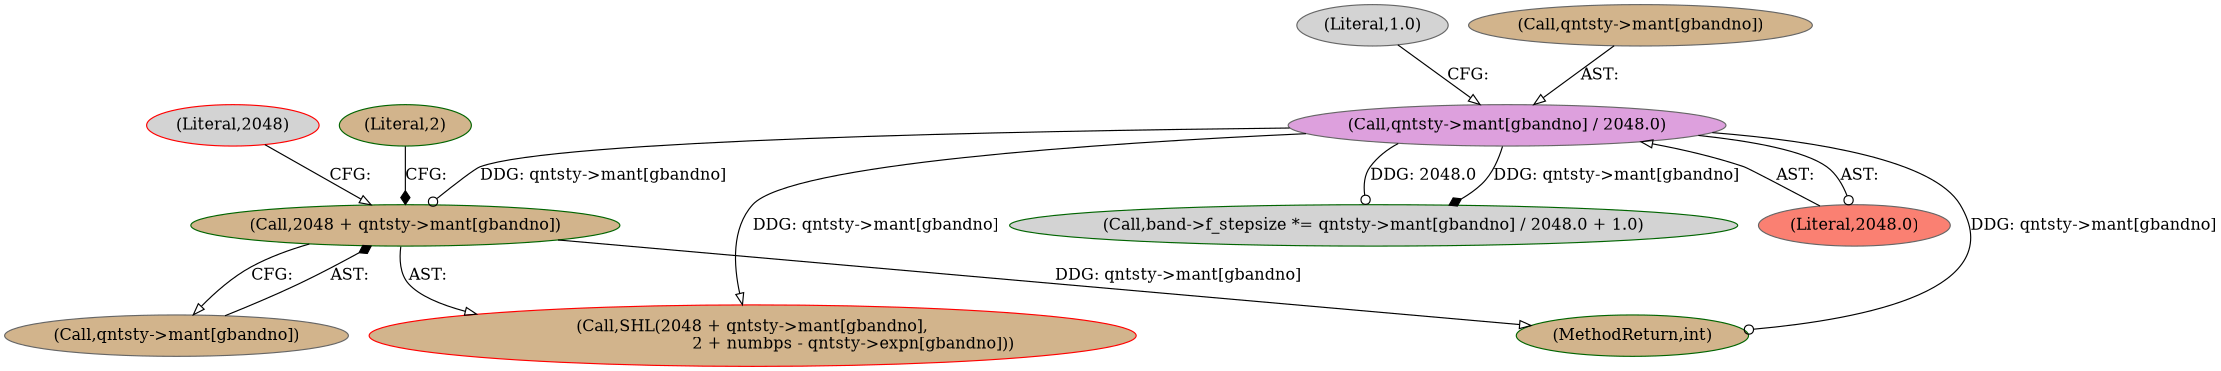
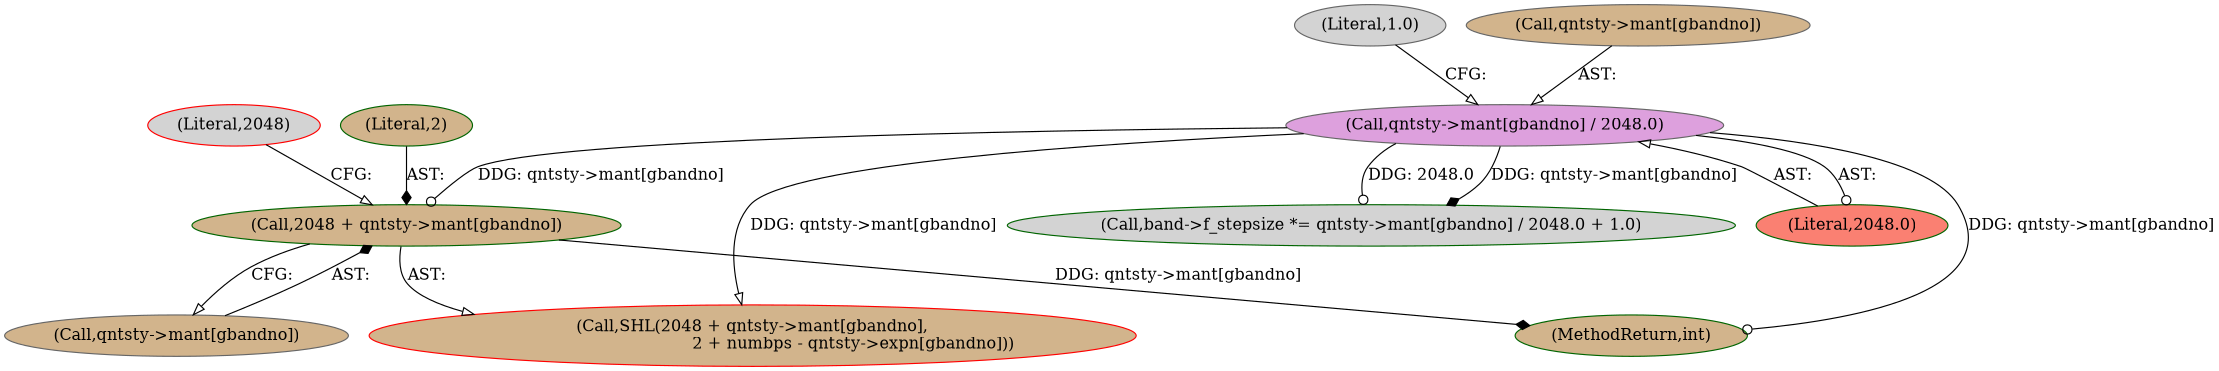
  digraph {
    node [color=gray40 fillcolor=tan style=filled]
    edge [arrowhead=onormal]
    n1 [color=darkgreen label="(Call,2048 + qntsty->mant[gbandno])"]
    n2 [label="(Call,qntsty->mant[gbandno])"]
    n3 [color=red label="(Call,SHL(2048 + qntsty->mant[gbandno],\n                                       2 + numbps - qntsty->expn[gbandno]))"]
    n4 [color=darkgreen label="(MethodReturn,int)"]
    n5 [fillcolor=plum label="(Call,qntsty->mant[gbandno] / 2048.0)"]
-   n6 [fillcolor=salmon label="(Literal,2048.0)"]
+   n6 [color=darkgreen fillcolor=salmon label="(Literal,2048.0)"]
    n7 [color=darkgreen fillcolor=lightgrey label="(Call,band->f_stepsize *= qntsty->mant[gbandno] / 2048.0 + 1.0)"]
    n8 [fillcolor=lightgrey label="(Literal,1.0)"]
    n9 [color=red fillcolor=lightgrey label="(Literal,2048)"]
    n10 [label="(Call,qntsty->mant[gbandno])"]
    n11 [color=darkgreen label="(Literal,2)"]
    n1 -> n2 [label="CFG: "]
    n1 -> n3 [label="AST: "]
-   n1 -> n4 [label="DDG: qntsty->mant[gbandno]"]
+   n1 -> n4 [arrowhead=diamond label="DDG: qntsty->mant[gbandno]"]
    n2 -> n1 [arrowhead=diamond label="AST: "]
    n5 -> n1 [arrowhead=odot label="DDG: qntsty->mant[gbandno]"]
    n5 -> n3 [label="DDG: qntsty->mant[gbandno]"]
    n5 -> n4 [arrowhead=odot label="DDG: qntsty->mant[gbandno]"]
    n5 -> n6 [arrowhead=odot label="AST: "]
    n5 -> n7 [arrowhead=diamond label="DDG: qntsty->mant[gbandno]"]
    n5 -> n7 [arrowhead=odot label="DDG: 2048.0"]
    n6 -> n5 [label="AST: "]
    n8 -> n5 [label="CFG: "]
    n9 -> n1 [label="CFG: "]
    n10 -> n5 [label="AST: "]
-   n11 -> n1 [arrowhead=diamond label="CFG: "]
+   n11 -> n1 [arrowhead=diamond label="AST: "]
  }
